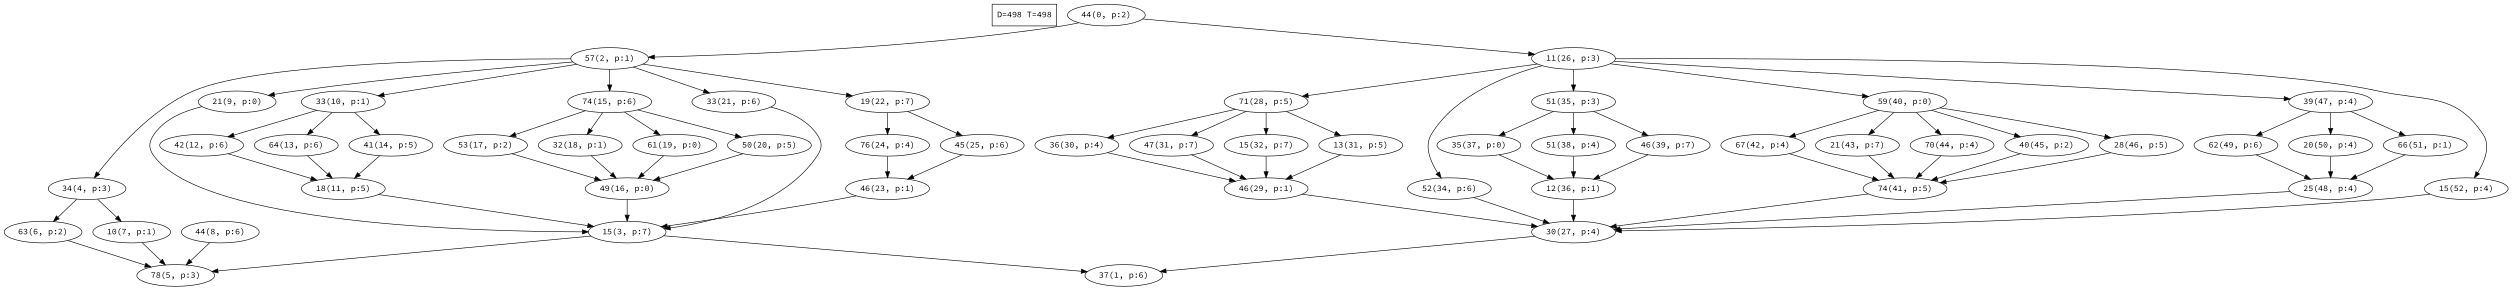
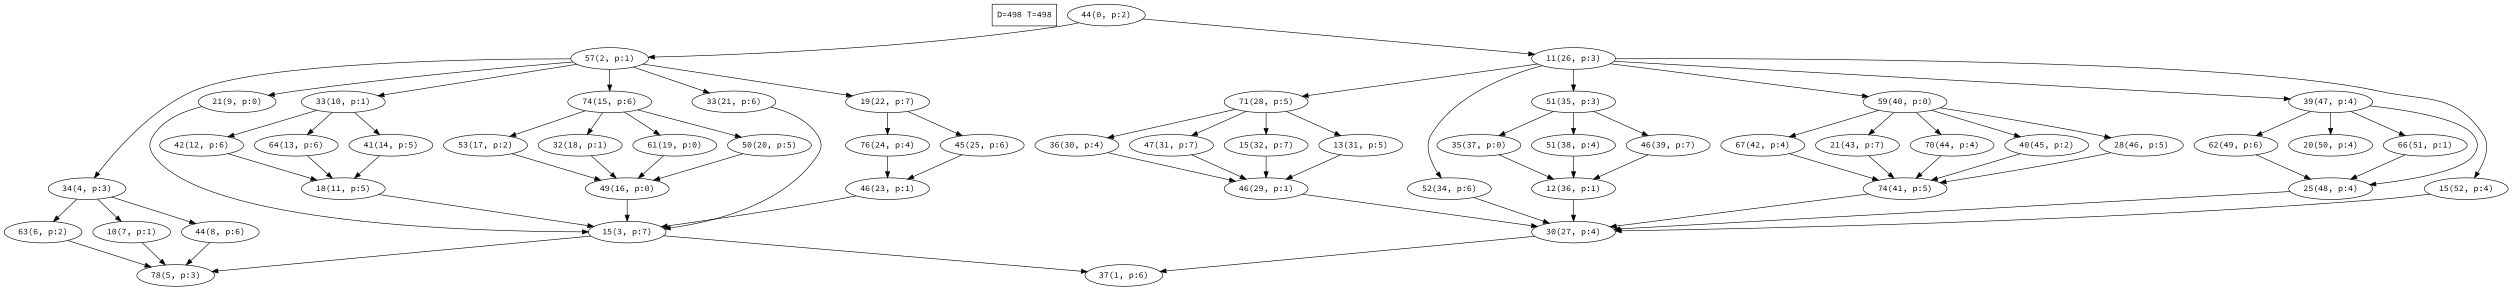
  digraph {
    fontname="Source Code Pro"
    node [fontname="Source Code Pro"]
    edge [fontname="Source Code Pro"]
    n1 [label="D=498 T=498" shape=box]
    n2 [label="44(0, p:2)"]
    n3 [label="57(2, p:1)"]
    n4 [label="11(26, p:3)"]
    n5 [label="34(4, p:3)"]
    n6 [label="21(9, p:0)"]
    n7 [label="33(10, p:1)"]
    n8 [label="74(15, p:6)"]
    n9 [label="33(21, p:6)"]
    n10 [label="19(22, p:7)"]
    n11 [label="71(28, p:5)"]
    n12 [label="52(34, p:6)"]
    n13 [label="51(35, p:3)"]
    n14 [label="59(40, p:0)"]
    n15 [label="39(47, p:4)"]
    n16 [label="15(52, p:4)"]
    n17 [label="37(1, p:6)"]
    n18 [label="63(6, p:2)"]
    n19 [label="10(7, p:1)"]
    n20 [label="44(8, p:6)"]
    n21 [label="15(3, p:7)"]
    n22 [label="42(12, p:6)"]
    n23 [label="64(13, p:6)"]
    n24 [label="41(14, p:5)"]
    n25 [label="53(17, p:2)"]
    n26 [label="32(18, p:1)"]
    n27 [label="61(19, p:0)"]
    n28 [label="50(20, p:5)"]
    n29 [label="76(24, p:4)"]
    n30 [label="45(25, p:6)"]
    n31 [label="78(5, p:3)"]
    n32 [label="18(11, p:5)"]
    n33 [label="49(16, p:0)"]
    n34 [label="46(23, p:1)"]
    n35 [label="36(30, p:4)"]
    n36 [label="47(31, p:7)"]
    n37 [label="15(32, p:7)"]
    n38 [label="13(31, p:5)"]
    n39 [label="30(27, p:4)"]
    n40 [label="35(37, p:0)"]
    n41 [label="51(38, p:4)"]
    n42 [label="46(39, p:7)"]
    n43 [label="67(42, p:4)"]
    n44 [label="21(43, p:7)"]
    n45 [label="70(44, p:4)"]
    n46 [label="40(45, p:2)"]
    n47 [label="28(46, p:5)"]
    n48 [label="62(49, p:6)"]
    n49 [label="20(50, p:4)"]
    n50 [label="66(51, p:1)"]
    n51 [label="46(29, p:1)"]
    n52 [label="12(36, p:1)"]
    n53 [label="74(41, p:5)"]
    n54 [label="25(48, p:4)"]
    n2 -> n3
    n2 -> n4
    n3 -> n5
    n3 -> n6
    n3 -> n7
    n3 -> n8
    n3 -> n9
    n3 -> n10
    n4 -> n11
    n4 -> n12
    n4 -> n13
    n4 -> n14
    n4 -> n15
    n4 -> n16
    n5 -> n18
    n5 -> n19
+   n5 -> n20
    n6 -> n21
    n7 -> n22
    n7 -> n23
    n7 -> n24
    n8 -> n25
    n8 -> n26
    n8 -> n27
    n8 -> n28
    n9 -> n21
    n10 -> n29
    n10 -> n30
    n11 -> n35
    n11 -> n36
    n11 -> n37
    n11 -> n38
    n12 -> n39
    n13 -> n40
    n13 -> n41
    n13 -> n42
    n14 -> n43
    n14 -> n44
    n14 -> n45
    n14 -> n46
    n14 -> n47
    n15 -> n48
    n15 -> n49
    n15 -> n50
    n16 -> n39
    n18 -> n31
    n19 -> n31
    n20 -> n31
    n21 -> n17
    n21 -> n31
    n22 -> n32
    n23 -> n32
    n24 -> n32
    n25 -> n33
    n26 -> n33
    n27 -> n33
    n28 -> n33
    n29 -> n34
    n30 -> n34
    n32 -> n21
    n33 -> n21
    n34 -> n21
    n35 -> n51
    n36 -> n51
    n37 -> n51
    n38 -> n51
    n39 -> n17
    n40 -> n52
    n41 -> n52
    n42 -> n52
    n43 -> n53
    n44 -> n53
    n45 -> n53
    n46 -> n53
    n47 -> n53
    n48 -> n54
-   n49 -> n54
+   n15 -> n54
    n50 -> n54
    n51 -> n39
    n52 -> n39
    n53 -> n39
    n54 -> n39
  }
